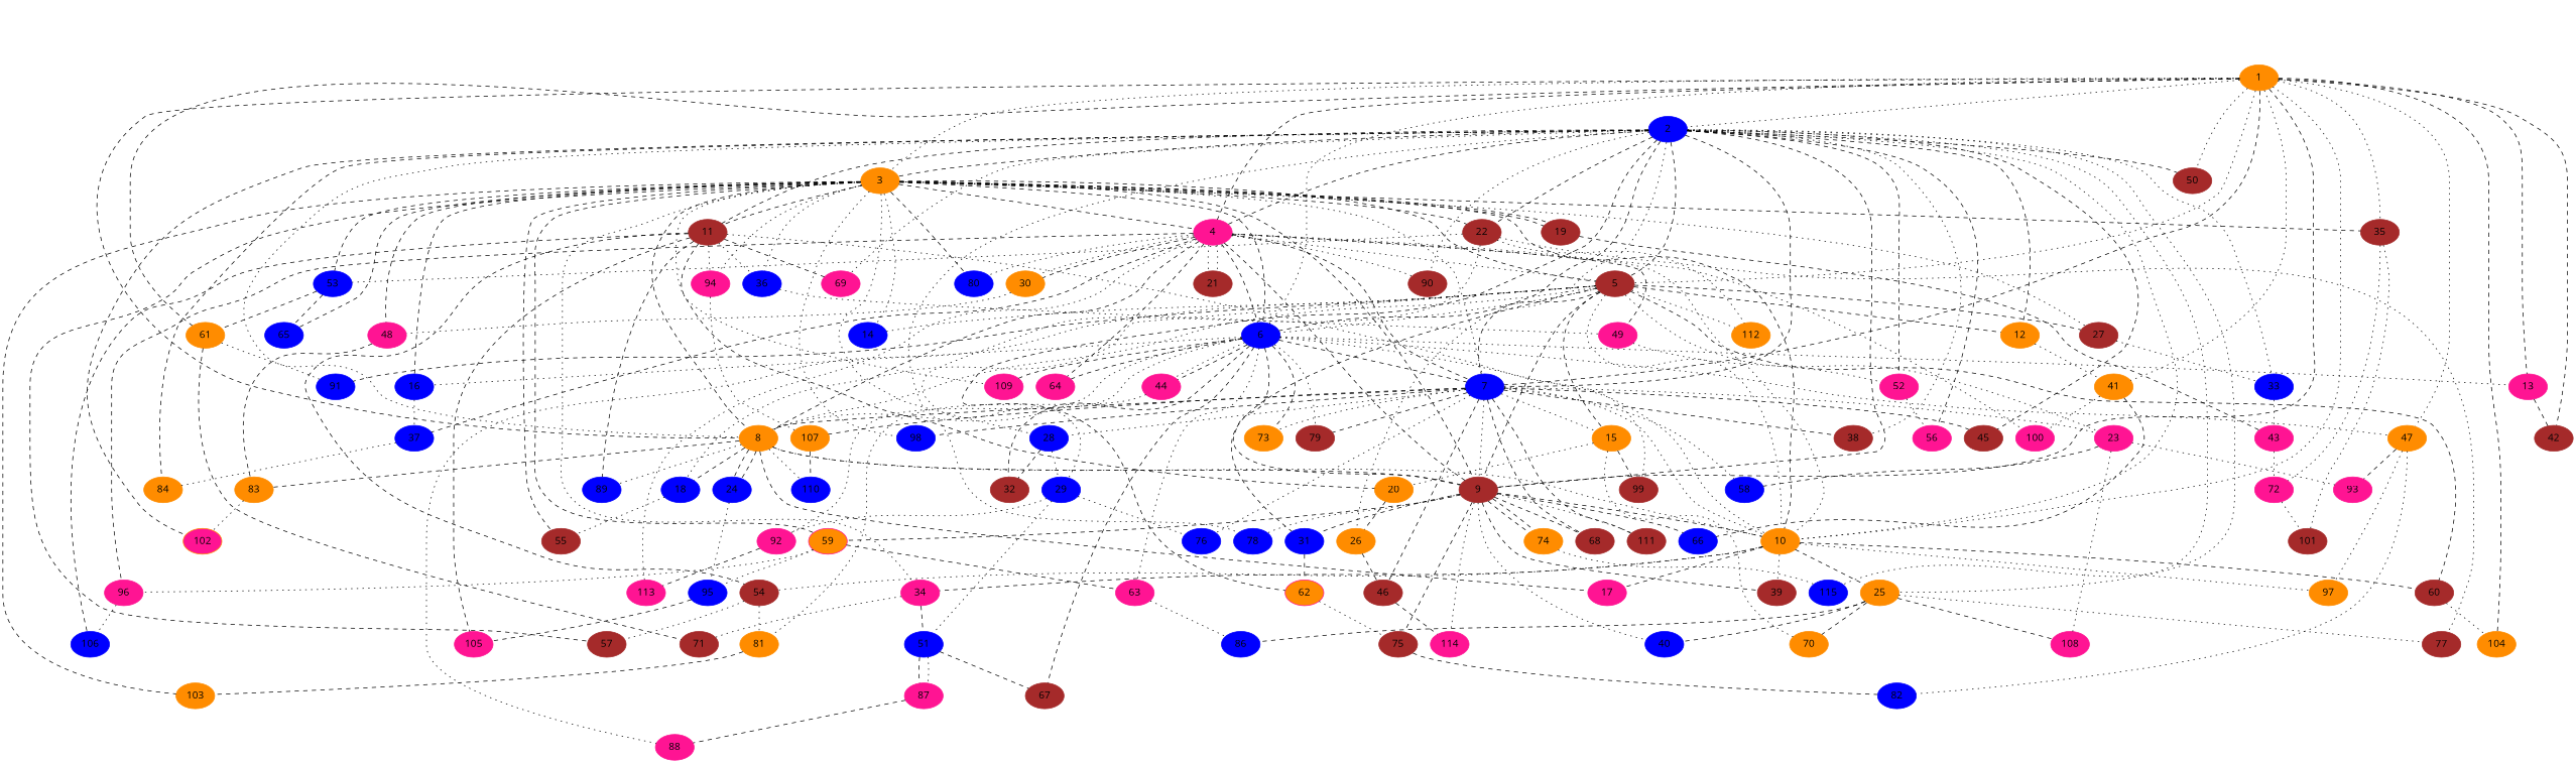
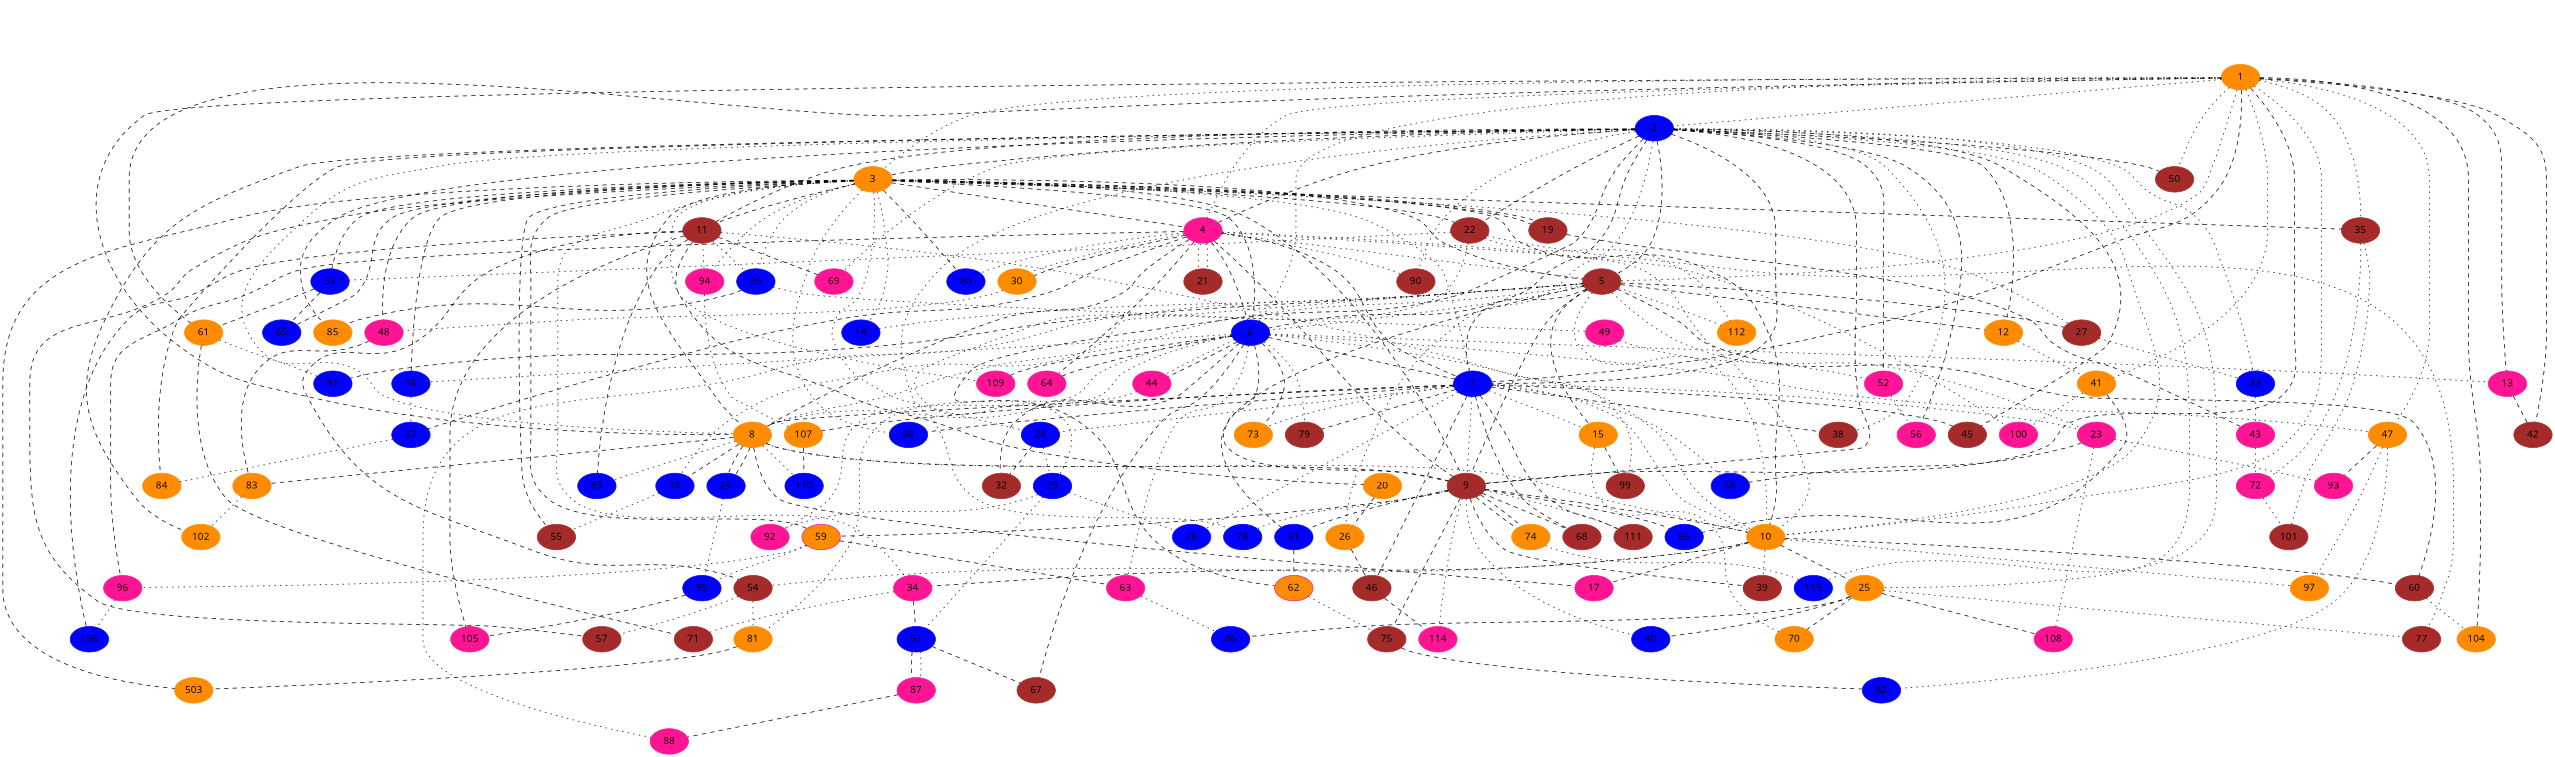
  graph {
    fontname="Open Sans"
    node [color=blue fontname="Open Sans" style=filled]
    edge [fontname="Open Sans" style=dashed]
    1 [color=darkorange]
    2
    3 [color=darkorange]
    4 [color=deeppink]
    5 [color=brown]
    6
    7
    8 [color=darkorange]
    9 [color=brown]
    10 [color=darkorange]
    13 [color=deeppink]
    35 [color=brown]
    41 [color=darkorange]
    42 [color=brown]
    47 [color=darkorange]
    50 [color=brown]
    61 [color=darkorange]
    104 [color=darkorange]
    11 [color=brown]
    12 [color=darkorange]
    22 [color=brown]
    25 [color=darkorange]
    26 [color=darkorange]
    33
    38 [color=brown]
    45 [color=brown]
    52 [color=deeppink]
    56 [color=deeppink]
    62 [color=deeppink fillcolor=darkorange]
    69 [color=deeppink]
    78
    84 [color=darkorange]
+   85 [color=darkorange]
    90 [color=brown]
-   102 [color=darkorange fillcolor=deeppink]
+   102 [color=darkorange]
    115
    14
    16
    19 [color=brown]
    27 [color=brown]
    28
    34 [color=deeppink]
    36
    48 [color=deeppink]
    53
    55 [color=brown]
    57 [color=brown]
    59 [color=deeppink fillcolor=darkorange]
    65
    80
    94 [color=deeppink]
    98
-   103 [color=darkorange]
+   103 [color=darkorange label=503]
    109 [color=deeppink]
    21 [color=brown]
    30 [color=darkorange]
    37
    49 [color=deeppink]
    64 [color=deeppink]
    96 [color=deeppink]
    100 [color=deeppink]
-   113 [color=deeppink]
    15 [color=darkorange]
    18
    23 [color=deeppink]
    31
    60 [color=brown]
    88 [color=deeppink]
    91
    112 [color=darkorange]
    32 [color=brown]
    44 [color=deeppink]
    63 [color=deeppink]
    67 [color=brown]
    73 [color=darkorange]
    79 [color=brown]
    92 [color=deeppink]
    46 [color=brown]
    58
    68 [color=brown]
    76
    107 [color=darkorange]
    111 [color=brown]
    17 [color=deeppink]
    24
    83 [color=darkorange]
    89
    110
    39 [color=brown]
    40
    66
    74 [color=darkorange]
    75 [color=brown]
    114 [color=deeppink]
    54 [color=brown]
    97 [color=darkorange]
    72 [color=deeppink]
    101 [color=brown]
    93 [color=deeppink]
    82
    71 [color=brown]
    20 [color=darkorange]
    99 [color=brown]
    105 [color=deeppink]
    106
    29
    77 [color=brown]
    70 [color=darkorange]
    108 [color=deeppink]
    86
    43 [color=deeppink]
    51
    95
    81 [color=darkorange]
    87 [color=deeppink]
    1 -- 2 [style=dotted]
    1 -- 3 [style=dotted]
-   1 -- 4
+   1 -- 4 [style=dotted]
    1 -- 5 [style=dotted]
    1 -- 6 [style=dotted]
    1 -- 7
    1 -- 8
    1 -- 9
    1 -- 10 [style=dotted]
    1 -- 13
    1 -- 35 [style=dotted]
    1 -- 41 [style=dotted]
    1 -- 42
    1 -- 47 [style=dotted]
    1 -- 50 [style=dotted]
    1 -- 61
    1 -- 104
    2 -- 3
    2 -- 4
    2 -- 5
    2 -- 6
    2 -- 7
    2 -- 8 [style=dotted]
    2 -- 9
    2 -- 10 [style=dotted]
    2 -- 50
    2 -- 11
    2 -- 12
    2 -- 22
    2 -- 25 [style=dotted]
    2 -- 26 [style=dotted]
    2 -- 33 [style=dotted]
    2 -- 38 [style=dotted]
    2 -- 45
    2 -- 52
    2 -- 56
    2 -- 62
    2 -- 69 [style=dotted]
    2 -- 78 [style=dotted]
    2 -- 84
+   2 -- 85
    2 -- 90 [style=dotted]
    2 -- 102
    2 -- 115 [style=dotted]
    3 -- 4
    3 -- 5
    3 -- 6
    3 -- 7 [style=dotted]
    3 -- 8
    3 -- 9
    3 -- 10
    3 -- 35
    3 -- 11
    3 -- 22
    3 -- 14 [style=dotted]
    3 -- 16
    3 -- 19
    3 -- 19
    3 -- 27 [style=dotted]
    3 -- 28 [style=dotted]
    3 -- 34 [style=dotted]
    3 -- 36 [style=dotted]
    3 -- 48
    3 -- 53
    3 -- 55
    3 -- 57
    3 -- 59
    3 -- 65
    3 -- 80
    3 -- 94 [style=dotted]
    3 -- 98 [style=dotted]
    3 -- 103
    3 -- 109 [style=dotted]
    4 -- 5 [style=dotted]
    4 -- 6
    4 -- 7
    4 -- 8
    4 -- 9
    4 -- 10 [style=dotted]
    4 -- 90 [style=dotted]
    4 -- 80 [style=dotted]
    4 -- 21 [style=dotted]
    4 -- 21 [style=dotted]
    4 -- 30 [style=dotted]
    4 -- 30
    4 -- 37
-   4 -- 49
    4 -- 64
    4 -- 96
    4 -- 100 [style=dotted]
-   4 -- 113 [style=dotted]
    5 -- 6 [style=dotted]
    5 -- 7
    5 -- 8 [style=dotted]
    5 -- 9
    5 -- 10 [style=dotted]
    5 -- 12
    5 -- 14 [style=dotted]
    5 -- 27
    5 -- 15
    5 -- 18 [style=dotted]
    5 -- 23 [style=dotted]
    5 -- 31
    5 -- 60
    5 -- 88 [style=dotted]
    5 -- 91
    5 -- 112 [style=dotted]
    6 -- 7
    6 -- 8 [style=dotted]
    6 -- 9
    6 -- 10 [style=dotted]
    6 -- 13 [style=dotted]
    6 -- 47 [style=dotted]
    6 -- 16 [style=dotted]
    6 -- 109
    6 -- 64
    6 -- 32
    6 -- 44 [style=dotted]
    6 -- 44
    6 -- 63 [style=dotted]
    6 -- 67
    6 -- 73
    6 -- 79 [style=dotted]
    6 -- 92 [style=dotted]
    7 -- 8
    7 -- 9 [style=dotted]
    7 -- 10 [style=dotted]
    7 -- 38
    7 -- 45
    7 -- 28 [style=dotted]
    7 -- 98
    7 -- 15 [style=dotted]
    7 -- 23 [style=dotted]
    7 -- 73 [style=dotted]
    7 -- 79
    7 -- 46
    7 -- 58 [style=dotted]
    7 -- 68
    7 -- 76 [style=dotted]
    7 -- 107
    7 -- 111
    8 -- 9
    8 -- 10 [style=dotted]
    8 -- 18
    8 -- 17
    8 -- 24
    8 -- 24
    8 -- 83
    8 -- 89 [style=dotted]
    8 -- 110 [style=dotted]
    9 -- 10
    9 -- 78 [style=dotted]
    9 -- 59
    9 -- 31
    9 -- 68
    9 -- 111 [style=dotted]
    9 -- 39
    9 -- 40 [style=dotted]
    9 -- 66
    9 -- 74
    9 -- 74
    9 -- 75
    9 -- 114 [style=dotted]
    10 -- 25
    10 -- 34
    10 -- 60
    10 -- 17
    10 -- 39 [style=dotted]
    10 -- 54 [style=dotted]
    10 -- 97 [style=dotted]
    13 -- 42
    35 -- 72 [style=dotted]
    35 -- 101 [style=dotted]
    41 -- 100 [style=dotted]
    41 -- 66
    47 -- 97 [style=dotted]
    47 -- 93
    47 -- 82 [style=dotted]
    61 -- 91 [style=dotted]
    61 -- 71
    11 -- 69
    11 -- 36 [style=dotted]
    11 -- 94 [style=dotted]
    11 -- 89
    11 -- 54
    11 -- 20
    11 -- 99 [style=dotted]
    11 -- 105
    11 -- 106
    12 -- 41 [style=dotted]
    22 -- 53 [style=dotted]
    22 -- 112 [style=dotted]
    22 -- 29 [style=dotted]
    22 -- 77 [style=dotted]
    25 -- 40
    25 -- 77 [style=dotted]
    25 -- 70
    25 -- 108
    25 -- 86
    26 -- 46
    33 -- 43 [style=dotted]
    52 -- 56 [style=dotted]
    62 -- 75 [style=dotted]
    16 -- 37 [style=dotted]
    19 -- 43
    27 -- 33 [style=dotted]
    28 -- 32
    28 -- 29 [style=dotted]
    34 -- 71 [style=dotted]
    34 -- 51
+   36 -- 85
    36 -- 49 [style=dotted]
    48 -- 83
    53 -- 61
    53 -- 65
    59 -- 96 [style=dotted]
    59 -- 63
    59 -- 95 [style=dotted]
    94 -- 107 [style=dotted]
    30 -- 48 [style=dotted]
    37 -- 84 [style=dotted]
    49 -- 52 [style=dotted]
    96 -- 106 [style=dotted]
-   15 -- 20 [style=dotted]
    15 -- 99
    15 -- 70 [style=dotted]
    18 -- 55 [style=dotted]
    23 -- 58
    23 -- 93 [style=dotted]
    23 -- 108 [style=dotted]
    31 -- 62
    60 -- 104 [style=dotted]
    44 -- 81 [style=dotted]
    63 -- 86 [style=dotted]
-   92 -- 113
    46 -- 114
    107 -- 110
    24 -- 95 [style=dotted]
    83 -- 102 [style=dotted]
    74 -- 115 [style=dotted]
    75 -- 82
    54 -- 57 [style=dotted]
    54 -- 81 [style=dotted]
    72 -- 101 [style=dotted]
    20 -- 26
    29 -- 92 [style=dotted]
    29 -- 76 [style=dotted]
    29 -- 51 [style=dotted]
    43 -- 72 [style=dotted]
    51 -- 67
    51 -- 87
    51 -- 87 [style=dotted]
    95 -- 105
    81 -- 103
    87 -- 88
  }
